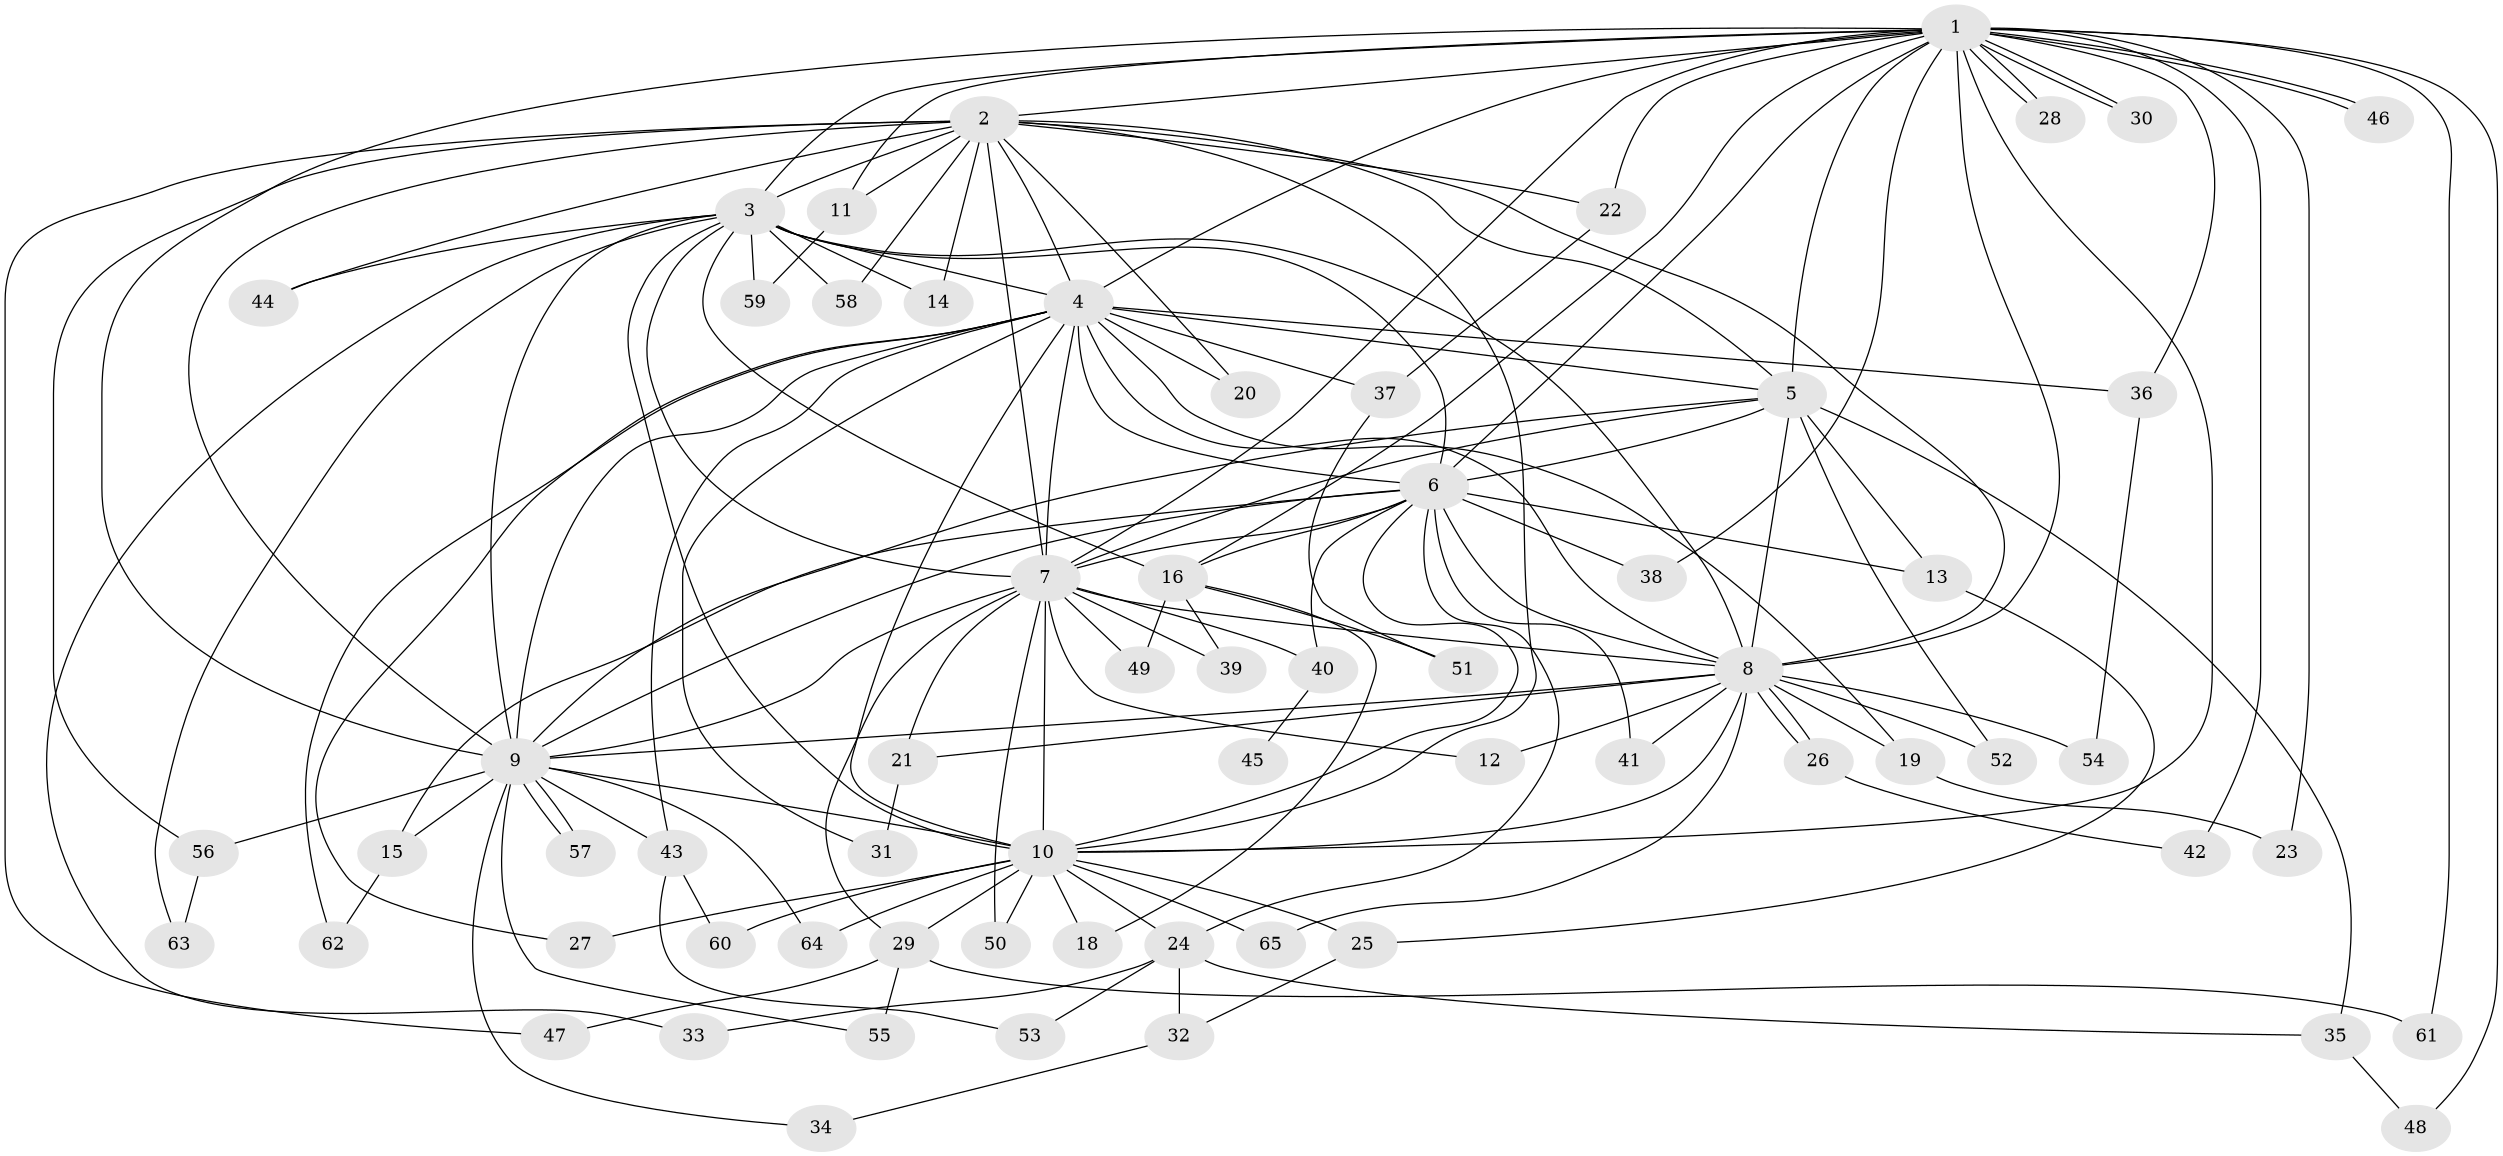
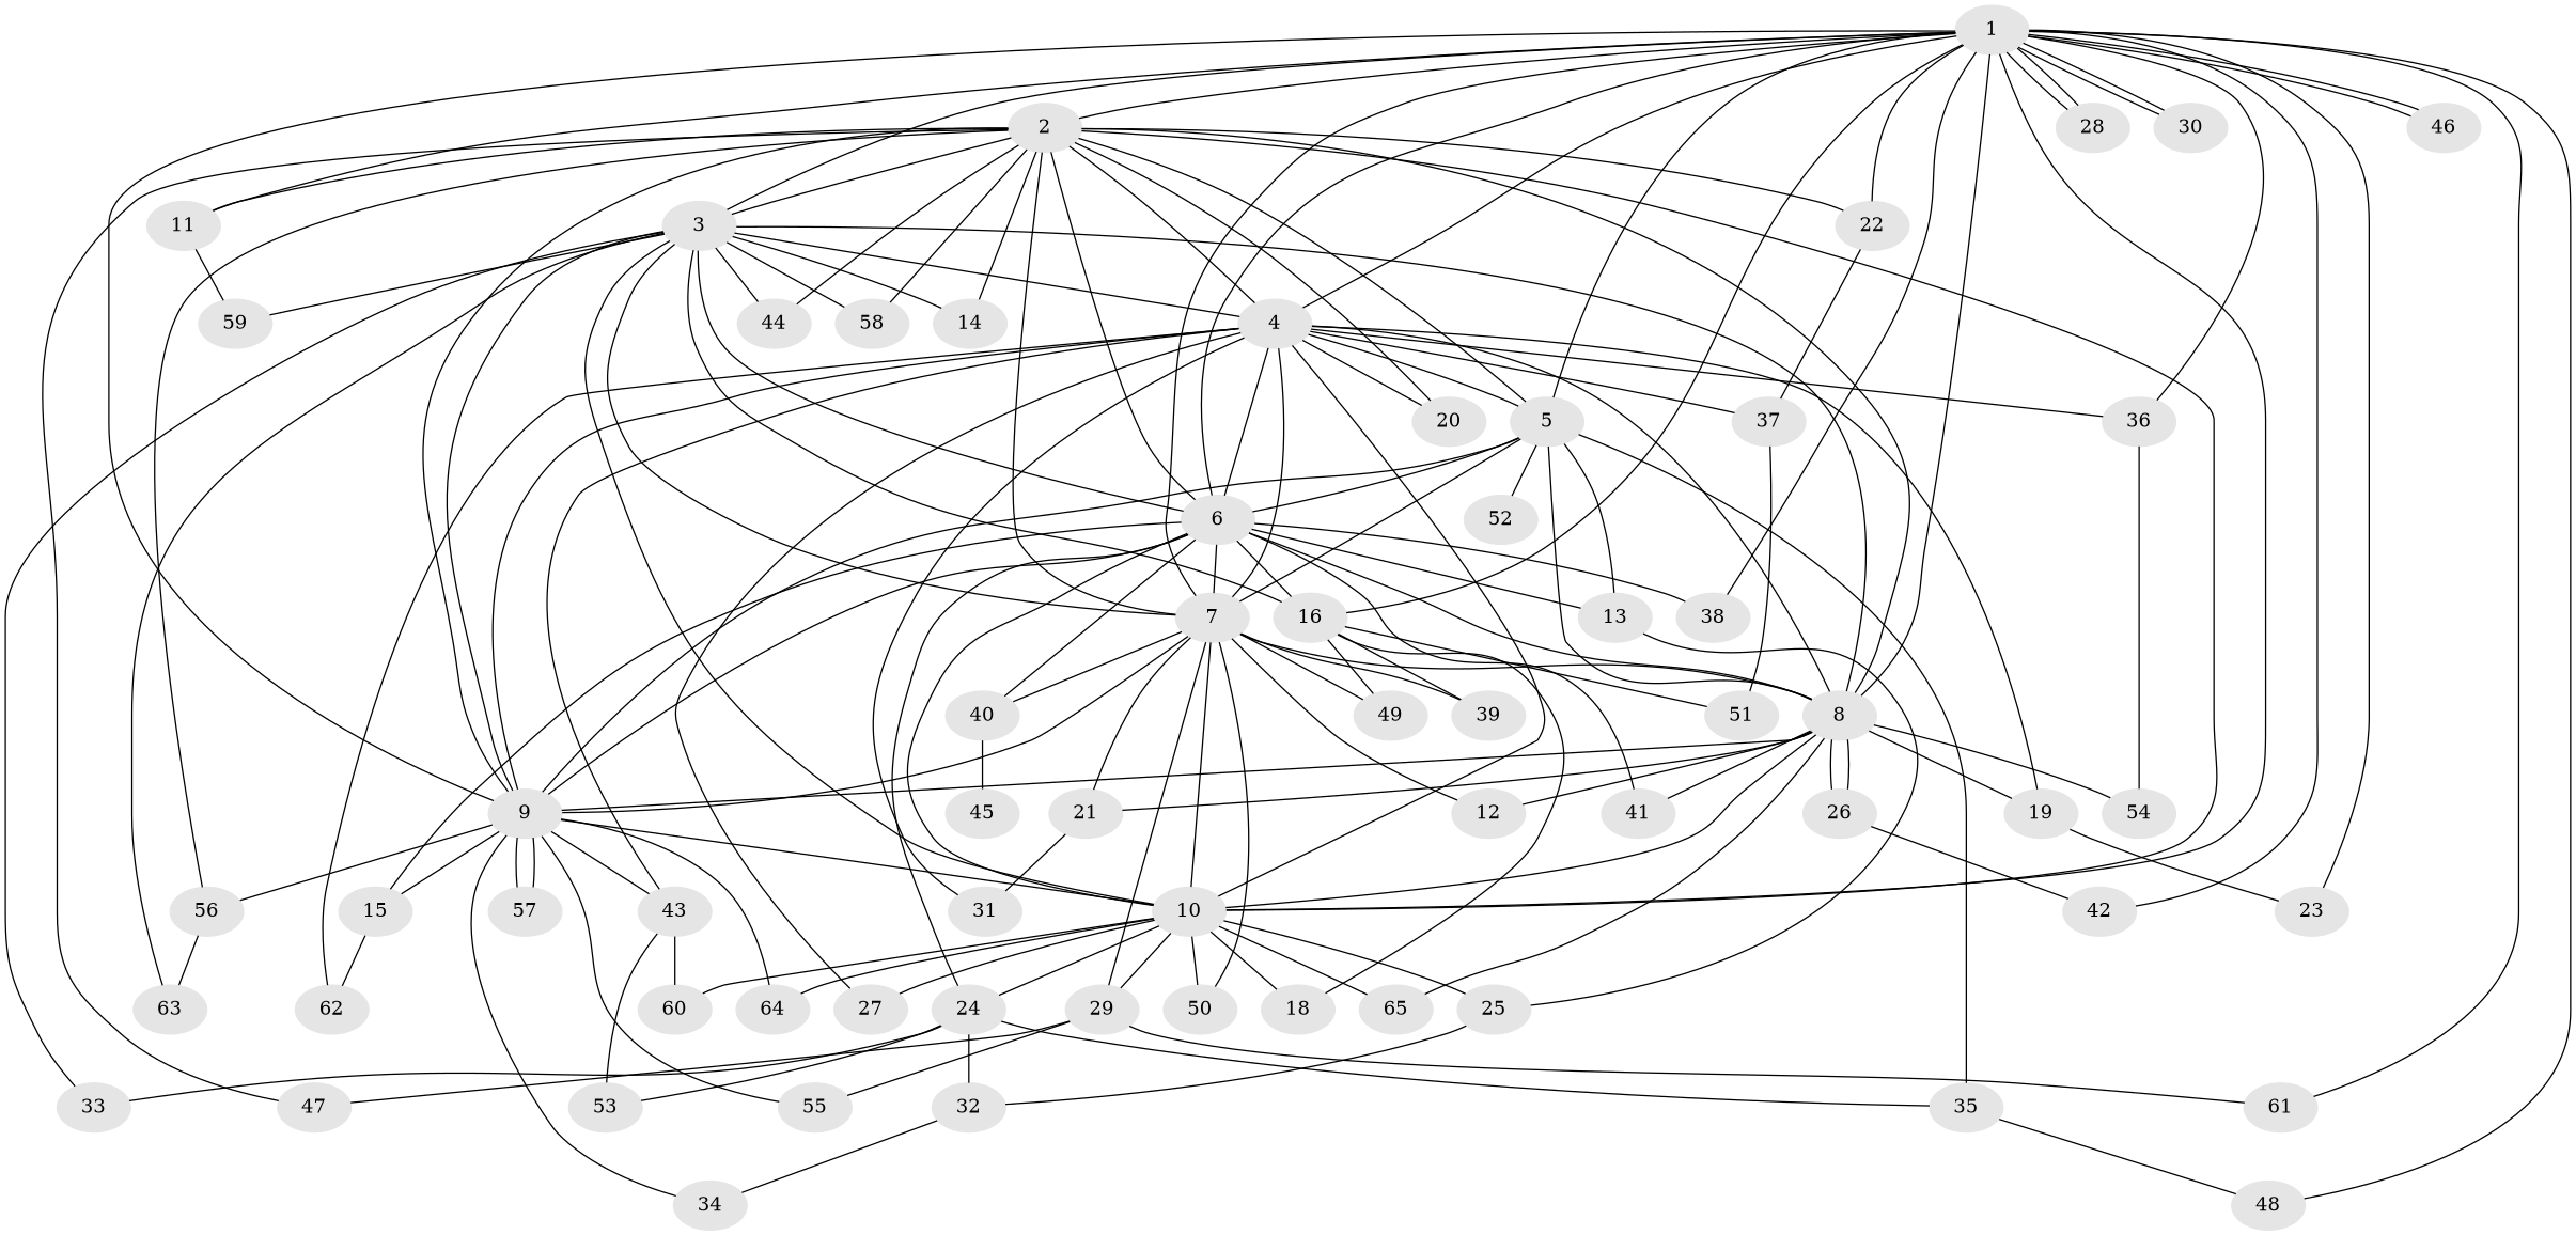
  graph {
    node [color=gray90 style=filled]
    1
    2
    3
    4
    5
    6
    7
    8
    9
    10
    11
    16
    22
    23
    28
    30
    36
    38
    42
    46
    48
    61
    14
    20
    44
    47
    56
    58
    33
    59
    63
    19
    27
    31
    37
    43
    62
    13
    35
    52
    15
    24
    40
    41
    12
    21
    29
    39
    49
    50
    26
    54
    65
    34
    55
    57
    64
    18
    25
    60
    51
    53
    32
    45
    1 -- 2
    1 -- 3
    1 -- 4
    1 -- 5
    1 -- 6
    1 -- 7
    1 -- 8
    1 -- 9
    1 -- 10
    1 -- 11
    1 -- 16
    1 -- 22
    1 -- 23
    1 -- 28
    1 -- 28
    1 -- 30
    1 -- 30
    1 -- 36
    1 -- 38
    1 -- 42
    1 -- 46
    1 -- 46
    1 -- 48
    1 -- 61
    2 -- 3
    2 -- 4
    2 -- 5
+   2 -- 6
    2 -- 7
    2 -- 8
    2 -- 9
    2 -- 10
    2 -- 11
    2 -- 22
    2 -- 14
    2 -- 20
    2 -- 44
    2 -- 47
    2 -- 56
    2 -- 58
    3 -- 4
    3 -- 6
    3 -- 7
    3 -- 8
    3 -- 9
    3 -- 10
    3 -- 16
    3 -- 14
    3 -- 44
    3 -- 58
    3 -- 33
    3 -- 59
    3 -- 63
    4 -- 5
    4 -- 6
    4 -- 7
    4 -- 8
    4 -- 9
    4 -- 10
    4 -- 36
    4 -- 20
    4 -- 19
    4 -- 27
    4 -- 31
    4 -- 37
    4 -- 43
    4 -- 62
    5 -- 6
    5 -- 7
    5 -- 8
    5 -- 9
    5 -- 13
    5 -- 35
    5 -- 52
    6 -- 7
    6 -- 8
    6 -- 9
    6 -- 10
    6 -- 16
    6 -- 38
    6 -- 13
    6 -- 15
    6 -- 24
    6 -- 40
    6 -- 41
    7 -- 8
    7 -- 9
    7 -- 10
    7 -- 40
    7 -- 12
    7 -- 21
    7 -- 29
    7 -- 39
    7 -- 49
    7 -- 50
    8 -- 9
    8 -- 10
    8 -- 19
-   8 -- 52
    8 -- 41
    8 -- 12
    8 -- 21
    8 -- 26
    8 -- 26
    8 -- 54
    8 -- 65
    9 -- 10
    9 -- 56
    9 -- 43
    9 -- 15
    9 -- 34
    9 -- 55
    9 -- 57
    9 -- 57
    9 -- 64
    10 -- 27
    10 -- 24
    10 -- 29
    10 -- 50
    10 -- 65
    10 -- 64
    10 -- 18
    10 -- 25
    10 -- 60
    11 -- 59
    16 -- 39
    16 -- 49
    16 -- 18
    16 -- 51
    22 -- 37
    36 -- 54
    56 -- 63
    19 -- 23
    37 -- 51
    43 -- 60
    43 -- 53
    13 -- 25
    35 -- 48
    15 -- 62
    24 -- 33
    24 -- 35
    24 -- 53
    24 -- 32
    40 -- 45
    21 -- 31
    29 -- 61
    29 -- 47
    29 -- 55
    26 -- 42
    25 -- 32
    32 -- 34
  }
